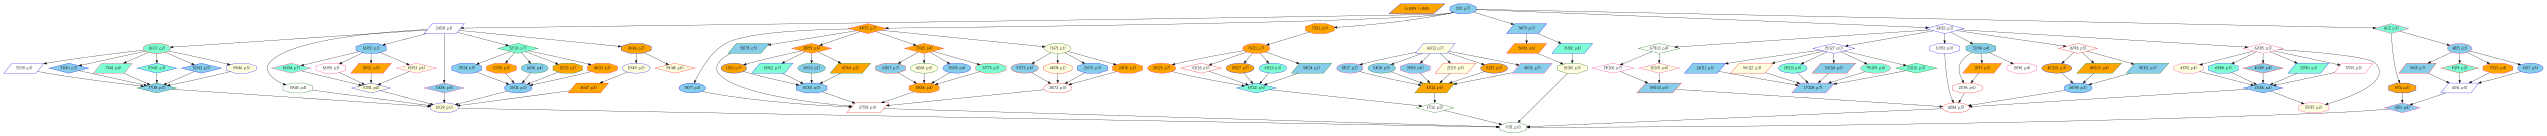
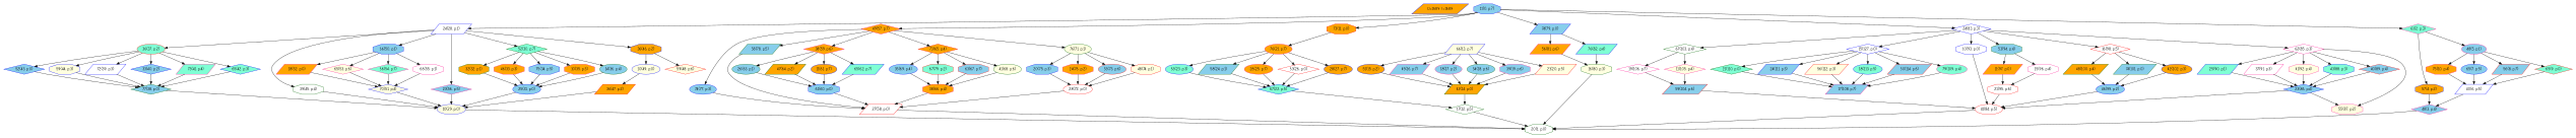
  digraph {
    fontname="Comic Neue"
    node [color=blue fillcolor=skyblue fontname="Comic Neue" shape=parallelogram style=filled]
    edge [fontname="Comic Neue"]
    n1 [fillcolor=orange label="D=1689 T=1689"]
    n2 [label="11(0, p:7)" shape=octagon]
    n3 [color=deeppink fillcolor=aquamarine label="61(2, p:3)" shape=diamond]
    n4 [color=red fillcolor=orange label="73(11, p:0)" shape=octagon]
    n5 [fillcolor=white label="24(28, p:1)"]
    n6 [color=deeppink fillcolor=orange label="49(57, p:7)" shape=diamond]
    n7 [label="74(79, p:0)"]
    n8 [fillcolor=white label="24(83, p:3)" shape=diamond]
    n9 [fillcolor=orange label="57(4, p:2)" shape=octagon]
    n10 [color=deeppink label="48(5, p:1)" shape=ellipse]
    n11 [color=deeppink fillcolor=orange label="76(21, p:7)" shape=ellipse]
    n12 [color=darkgreen fillcolor=aquamarine label="52(30, p:7)" shape=diamond]
    n13 [color=red fillcolor=aquamarine label="36(37, p:2)" shape=ellipse]
    n14 [color=darkgreen fillcolor=white label="39(45, p:4)" shape=octagon]
    n15 [fillcolor=orange label="36(46, p:2)" shape=octagon]
    n16 [label="66(50, p:1)" shape=octagon]
    n17 [color=deeppink label="23(56, p:5)" shape=diamond]
    n18 [color=deeppink fillcolor=orange label="38(59, p:6)" shape=diamond]
    n19 [color=red fillcolor=orange label="73(65, p:4)" shape=diamond]
    n20 [color=darkgreen fillcolor=lightyellow label="76(71, p:1)" shape=ellipse]
    n21 [label="74(77, p:3)" shape=ellipse]
    n22 [color=darkgreen label="58(78, p:5)"]
    n23 [color=deeppink fillcolor=orange label="56(81, p:6)"]
    n24 [fillcolor=aquamarine label="76(82, p:4)"]
    n25 [color=deeppink fillcolor=white label="62(85, p:3)" shape=diamond]
    n26 [fillcolor=white label="10(93, p:0)" shape=octagon]
    n27 [color=darkgreen label="53(94, p:4)" shape=octagon]
    n28 [color=red fillcolor=white label="16(98, p:5)" shape=diamond]
    n29 [color=darkgreen fillcolor=white label="67(103, p:4)" shape=diamond]
    n30 [fillcolor=white label="15(127, p:0)" shape=diamond]
-   n31 [color=darkgreen fillcolor=white label="70(1, p:0)" shape=octagon]
+   n31 [color=darkgreen fillcolor=white label="20(1, p:0)" shape=octagon]
    n32 [color=deeppink label="48(3, p:4)" shape=diamond]
    n33 [label="65(7, p:5)" shape=ellipse]
    n34 [color=red label="56(8, p:7)"]
    n35 [color=red fillcolor=aquamarine label="65(9, p:0)" shape=diamond]
    n36 [color=deeppink fillcolor=orange label="75(10, p:4)" shape=octagon]
    n37 [fillcolor=white label="40(6, p:5)"]
    n38 [fillcolor=lightyellow label="66(13, p:7)"]
    n39 [fillcolor=orange label="51(15, p:2)" shape=ellipse]
    n40 [color=deeppink label="45(16, p:7)"]
    n41 [color=deeppink label="18(17, p:2)" shape=ellipse]
    n42 [color=darkgreen label="54(18, p:6)" shape=ellipse]
    n43 [color=deeppink label="39(19, p:6)" shape=octagon]
    n44 [color=red fillcolor=lightyellow label="21(20, p:5)"]
    n45 [fillcolor=aquamarine label="63(23, p:3)" shape=ellipse]
    n46 [color=darkgreen label="58(24, p:1)"]
    n47 [color=deeppink fillcolor=orange label="26(25, p:7)" shape=ellipse]
    n48 [color=red fillcolor=white label="63(26, p:0)" shape=diamond]
    n49 [fillcolor=orange label="28(27, p:7)" shape=ellipse]
    n50 [color=darkgreen fillcolor=white label="17(12, p:5)" shape=diamond]
-   n51 [color=darkgreen fillcolor=orange label="42(14, p:9)"]
+   n51 [color=darkgreen fillcolor=orange label="42(14, p:0)"]
    n52 [fillcolor=aquamarine label="67(22, p:5)" shape=diamond]
    n53 [color=darkgreen fillcolor=orange label="32(32, p:1)" shape=octagon]
    n54 [color=deeppink fillcolor=orange label="46(33, p:3)" shape=octagon]
    n55 [label="75(34, p:5)" shape=octagon]
    n56 [color=deeppink fillcolor=orange label="10(35, p:3)" shape=octagon]
    n57 [color=darkgreen label="14(36, p:4)" shape=ellipse]
    n58 [fillcolor=white label="72(39, p:3)"]
    n59 [label="33(40, p:2)" shape=diamond]
    n60 [color=deeppink fillcolor=aquamarine label="73(41, p:4)"]
    n61 [fillcolor=aquamarine label="65(42, p:3)" shape=diamond]
    n62 [label="52(43, p:0)" shape=diamond]
    n63 [fillcolor=lightyellow label="59(44, p:3)" shape=octagon]
    n64 [fillcolor=lightyellow label="10(29, p:0)" shape=ellipse]
    n65 [color=red fillcolor=lightyellow label="59(48, p:6)" shape=diamond]
    n66 [fillcolor=lightyellow label="10(49, p:0)" shape=ellipse]
    n67 [color=deeppink fillcolor=orange label="18(52, p:0)"]
    n68 [color=deeppink fillcolor=lightyellow label="65(53, p:6)" shape=diamond]
    n69 [color=deeppink fillcolor=aquamarine label="66(54, p:7)" shape=diamond]
    n70 [color=deeppink fillcolor=white label="66(55, p:1)" shape=octagon]
    n71 [label="25(31, p:0)" shape=ellipse]
    n72 [color=darkgreen label="77(38, p:0)" shape=diamond]
    n73 [color=red fillcolor=orange label="36(47, p:2)"]
    n74 [fillcolor=lightyellow label="70(51, p:4)" shape=diamond]
    n75 [fillcolor=orange label="11(61, p:7)" shape=ellipse]
    n76 [fillcolor=aquamarine label="65(62, p:7)"]
    n77 [color=darkgreen label="26(63, p:1)" shape=ellipse]
    n78 [color=darkgreen fillcolor=orange label="47(64, p:2)"]
    n79 [color=red label="63(67, p:7)" shape=octagon]
    n80 [color=darkgreen fillcolor=lightyellow label="41(68, p:6)" shape=ellipse]
    n81 [label="35(69, p:4)" shape=ellipse]
    n82 [color=red fillcolor=aquamarine label="67(79, p:2)" shape=octagon]
    n83 [color=red label="53(73, p:6)" shape=ellipse]
    n84 [color=red fillcolor=lightyellow label="48(74, p:1)" shape=octagon]
    n85 [label="20(75, p:3)" shape=octagon]
    n86 [color=deeppink fillcolor=orange label="24(76, p:2)" shape=octagon]
    n87 [color=red fillcolor=white label="27(58, p:0)"]
    n88 [label="61(60, p:0)" shape=octagon]
    n89 [color=deeppink fillcolor=orange label="38(66, p:4)" shape=octagon]
    n90 [color=red fillcolor=white label="28(72, p:0)" shape=ellipse]
    n91 [color=darkgreen fillcolor=lightyellow label="16(80, p:3)" shape=octagon]
    n92 [color=deeppink fillcolor=lightyellow label="55(87, p:2)" shape=octagon]
    n93 [fillcolor=aquamarine label="43(88, p:3)" shape=octagon]
    n94 [color=red label="40(89, p:4)" shape=diamond]
    n95 [fillcolor=aquamarine label="25(90, p:1)"]
    n96 [color=deeppink fillcolor=white label="37(91, p:3)"]
    n97 [color=deeppink fillcolor=lightyellow label="41(92, p:4)" shape=octagon]
    n98 [color=red fillcolor=white label="41(84, p:5)" shape=ellipse]
    n99 [color=deeppink fillcolor=white label="15(96, p:4)" shape=octagon]
    n100 [color=deeppink fillcolor=orange label="11(97, p:0)"]
    n101 [color=darkgreen fillcolor=orange label="48(100, p:4)"]
    n102 [color=darkgreen label="74(101, p:0)"]
    n103 [fillcolor=orange label="42(102, p:3)" shape=ellipse]
    n104 [color=deeppink fillcolor=lightyellow label="11(105, p:4)" shape=diamond]
    n105 [color=deeppink fillcolor=white label="19(106, p:7)" shape=diamond]
    n106 [color=deeppink fillcolor=aquamarine label="79(109, p:4)" shape=ellipse]
    n107 [color=darkgreen fillcolor=aquamarine label="21(110, p:0)" shape=diamond]
    n108 [label="24(111, p:3)"]
    n109 [color=red fillcolor=lightyellow label="56(112, p:3)"]
    n110 [fillcolor=aquamarine label="18(113, p:5)" shape=ellipse]
    n111 [color=red label="50(114, p:6)"]
    n112 [label="23(86, p:4)" shape=diamond]
    n113 [color=red fillcolor=white label="21(95, p:6)" shape=octagon]
    n114 [label="46(99, p:2)" shape=ellipse]
    n115 [color=red label="59(104, p:6)"]
    n116 [color=deeppink label="17(108, p:7)"]
    n2 -> n3
    n2 -> n4
    n2 -> n5
    n2 -> n6
    n2 -> n7
    n2 -> n8
    n3 -> n9
    n3 -> n10
    n4 -> n11
    n5 -> n12
    n5 -> n13
    n5 -> n14
    n5 -> n15
    n5 -> n16
    n5 -> n17
    n6 -> n18
    n6 -> n19
    n6 -> n20
    n6 -> n21
    n6 -> n22
    n7 -> n23
    n7 -> n24
    n8 -> n25
    n8 -> n26
    n8 -> n27
    n8 -> n28
    n8 -> n29
    n8 -> n30
    n9 -> n32
    n10 -> n33
    n10 -> n34
    n10 -> n35
    n10 -> n36
    n11 -> n45
    n11 -> n46
    n11 -> n47
    n11 -> n48
    n11 -> n49
    n12 -> n53
    n12 -> n54
    n12 -> n55
    n12 -> n56
    n12 -> n57
    n13 -> n58
    n13 -> n59
    n13 -> n60
    n13 -> n61
    n13 -> n62
    n13 -> n63
    n14 -> n64
    n15 -> n65
    n15 -> n66
    n16 -> n67
    n16 -> n68
    n16 -> n69
    n16 -> n70
    n17 -> n64
    n18 -> n75
    n18 -> n76
    n18 -> n77
    n18 -> n78
    n19 -> n79
    n19 -> n80
    n19 -> n81
    n19 -> n82
    n20 -> n83
    n20 -> n84
    n20 -> n85
    n20 -> n86
    n21 -> n87
    n22 -> n87
    n23 -> n91
    n24 -> n91
    n25 -> n92
    n25 -> n93
    n25 -> n94
    n25 -> n95
    n25 -> n96
    n25 -> n97
    n26 -> n98
    n27 -> n99
    n27 -> n100
    n28 -> n101
    n28 -> n102
    n28 -> n103
    n29 -> n104
    n29 -> n105
    n30 -> n106
    n30 -> n107
    n30 -> n108
    n30 -> n109
    n30 -> n110
    n30 -> n111
    n32 -> n31
    n33 -> n37
    n34 -> n37
    n35 -> n37
    n36 -> n37
    n37 -> n32
    n38 -> n39
    n38 -> n40
    n38 -> n41
    n38 -> n42
    n38 -> n43
    n38 -> n44
    n39 -> n51
    n40 -> n51
    n41 -> n51
    n42 -> n51
    n43 -> n51
    n44 -> n51
    n45 -> n52
    n46 -> n52
    n47 -> n52
    n48 -> n52
    n49 -> n52
    n50 -> n31
    n51 -> n50
    n52 -> n50
    n53 -> n71
    n54 -> n71
    n55 -> n71
    n56 -> n71
    n57 -> n71
    n58 -> n72
    n59 -> n72
    n60 -> n72
    n61 -> n72
    n62 -> n72
    n63 -> n72
    n64 -> n31
    n66 -> n73
    n67 -> n74
    n68 -> n74
    n69 -> n74
    n70 -> n74
    n71 -> n64
    n72 -> n64
    n73 -> n64
    n74 -> n64
    n75 -> n88
    n76 -> n88
    n77 -> n88
    n78 -> n88
    n79 -> n89
    n80 -> n89
    n81 -> n89
    n82 -> n89
    n83 -> n90
    n84 -> n90
    n85 -> n90
    n86 -> n90
    n87 -> n31
    n88 -> n87
    n89 -> n87
    n90 -> n87
    n91 -> n31
    n93 -> n112
    n94 -> n112
    n95 -> n112
    n96 -> n112
    n97 -> n112
    n98 -> n31
-   n27 -> n113
+   n99 -> n113
    n100 -> n113
    n101 -> n114
    n102 -> n114
    n103 -> n114
    n104 -> n115
    n105 -> n115
    n106 -> n116
    n107 -> n116
    n108 -> n116
    n109 -> n116
    n110 -> n116
    n111 -> n116
    n112 -> n92
    n112 -> n98
    n113 -> n98
    n114 -> n98
    n115 -> n98
  }
